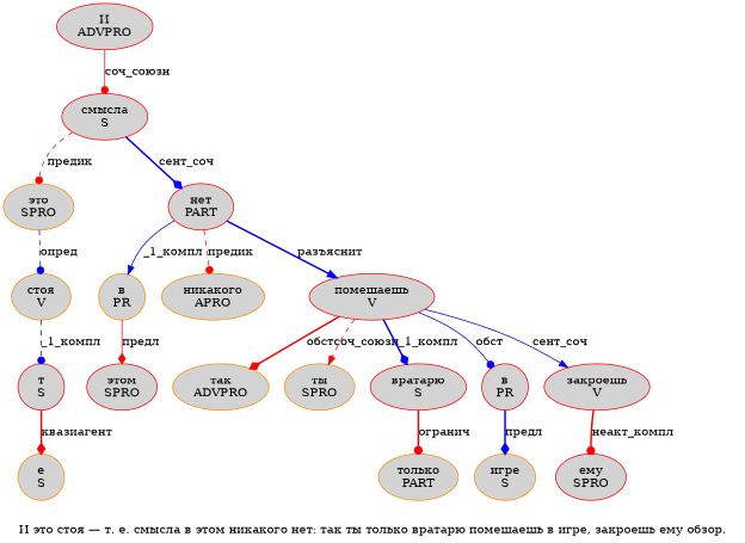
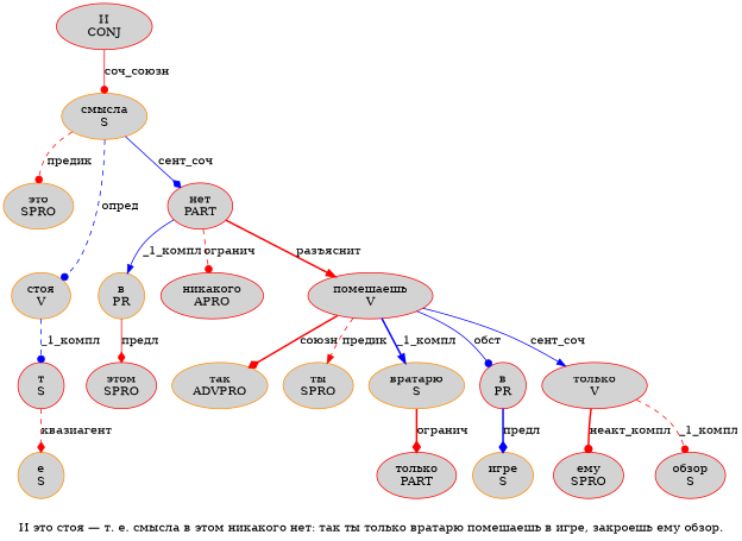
  digraph {
    label="И это стоя — т. е. смысла в этом никакого нет: так ты только вратарю помешаешь в игре, закроешь ему обзор."
    node [color=darkorange fillcolor=lightgray penwidth=1 shape=ellipse style=filled]
    edge [arrowhead=dot color=red style=bold]
-   n1 [color=red label="И\nADVPRO"]
-   n2 [color=red label="смысла\nS"]
+   n1 [color=red label="И\nCONJ"]
+   n2 [label="смысла\nS"]
    n3 [label="это\nSPRO"]
    n4 [label="стоя\nV"]
    n5 [color=red label="нет\nPART"]
    n6 [color=red label="т\nS"]
    n7 [label="е\nS"]
    n8 [label="в\nPR"]
-   n9 [label="никакого\nAPRO"]
+   n9 [color=red label="никакого\nAPRO"]
    n10 [color=red label="помешаешь\nV"]
    n11 [color=red label="этом\nSPRO"]
    n12 [label="так\nADVPRO"]
    n13 [label="ты\nSPRO"]
-   n14 [color=red label="вратарю\nS"]
+   n14 [label="вратарю\nS"]
    n15 [color=red label="в\nPR"]
-   n16 [color=red label="закроешь\nV"]
-   n17 [label="только\nPART"]
+   n16 [color=red label="только\nV"]
+   n17 [color=red label="только\nPART"]
    n18 [label="игре\nS"]
    n19 [color=red label="ему\nSPRO"]
+   n20 [color=red label="обзор\nS"]
    n1 -> n2 [label="соч_союзн" style=solid]
    n2 -> n3 [label="предик" style=dashed]
-   n3 -> n4 [color=blue label="опред" style=dashed]
-   n2 -> n5 [arrowhead=diamond color=blue label="сент_соч"]
+   n2 -> n4 [color=blue label="опред" style=dashed]
+   n2 -> n5 [arrowhead=diamond color=blue label="сент_соч" style=solid]
    n4 -> n6 [color=blue label="_1_компл" style=dashed]
    n5 -> n8 [arrowhead=normal color=blue label="_1_компл" style=solid]
-   n5 -> n9 [label="предик" style=dashed]
-   n5 -> n10 [arrowhead=normal color=blue label="разъяснит"]
-   n6 -> n7 [arrowhead=diamond label="квазиагент"]
+   n5 -> n9 [label="огранич" style=dashed]
+   n5 -> n10 [arrowhead=normal label="разъяснит"]
+   n6 -> n7 [arrowhead=diamond label="квазиагент" style=dashed]
    n8 -> n11 [arrowhead=diamond label="предл" style=solid]
-   n10 -> n12 [arrowhead=diamond label="обст"]
-   n10 -> n13 [arrowhead=normal label="соч_союзн" style=dashed]
-   n10 -> n14 [arrowhead=diamond color=blue label="_1_компл"]
+   n10 -> n12 [arrowhead=diamond label="союзн"]
+   n10 -> n13 [arrowhead=normal label="предик" style=dashed]
+   n10 -> n14 [arrowhead=normal color=blue label="_1_компл"]
    n10 -> n15 [color=blue label="обст" style=solid]
    n10 -> n16 [arrowhead=normal color=blue label="сент_соч" style=solid]
-   n14 -> n17 [label="огранич"]
+   n14 -> n17 [arrowhead=diamond label="огранич"]
    n15 -> n18 [arrowhead=diamond color=blue label="предл"]
    n16 -> n19 [label="неакт_компл"]
+   n16 -> n20 [label="_1_компл" style=dashed]
  }
